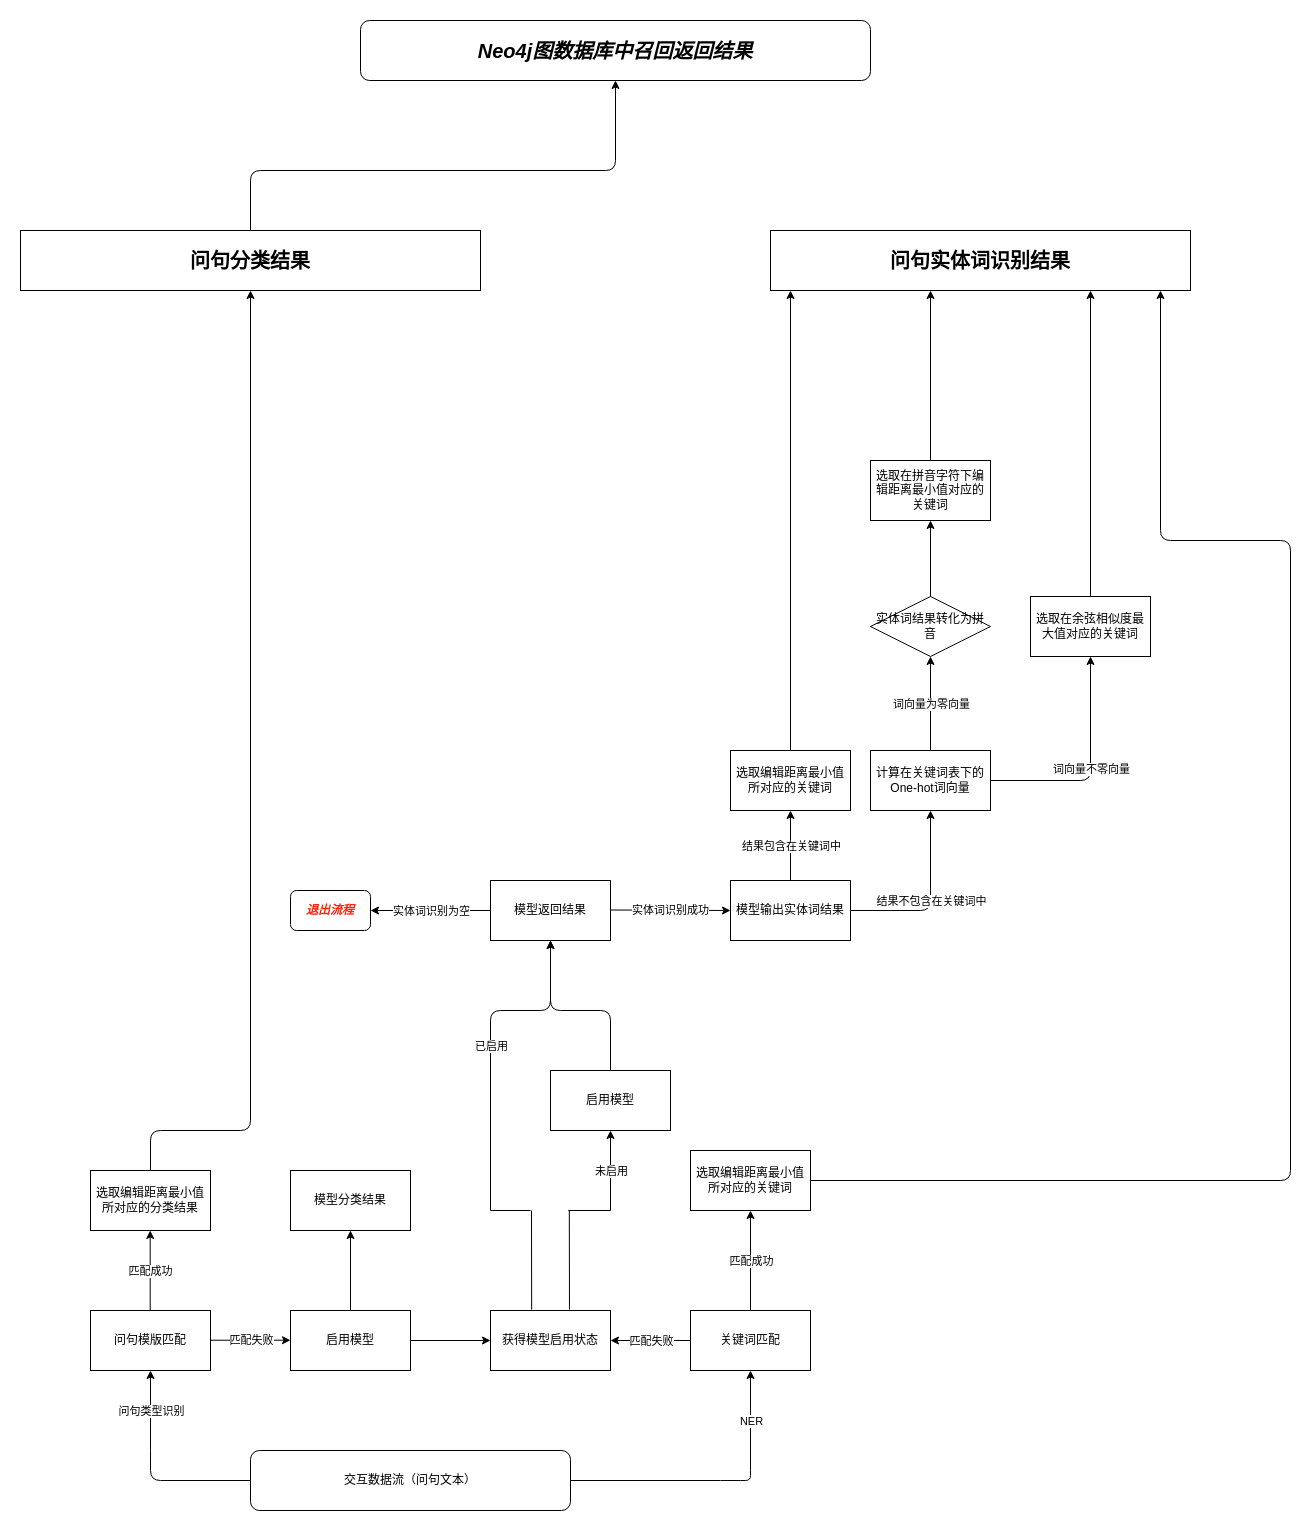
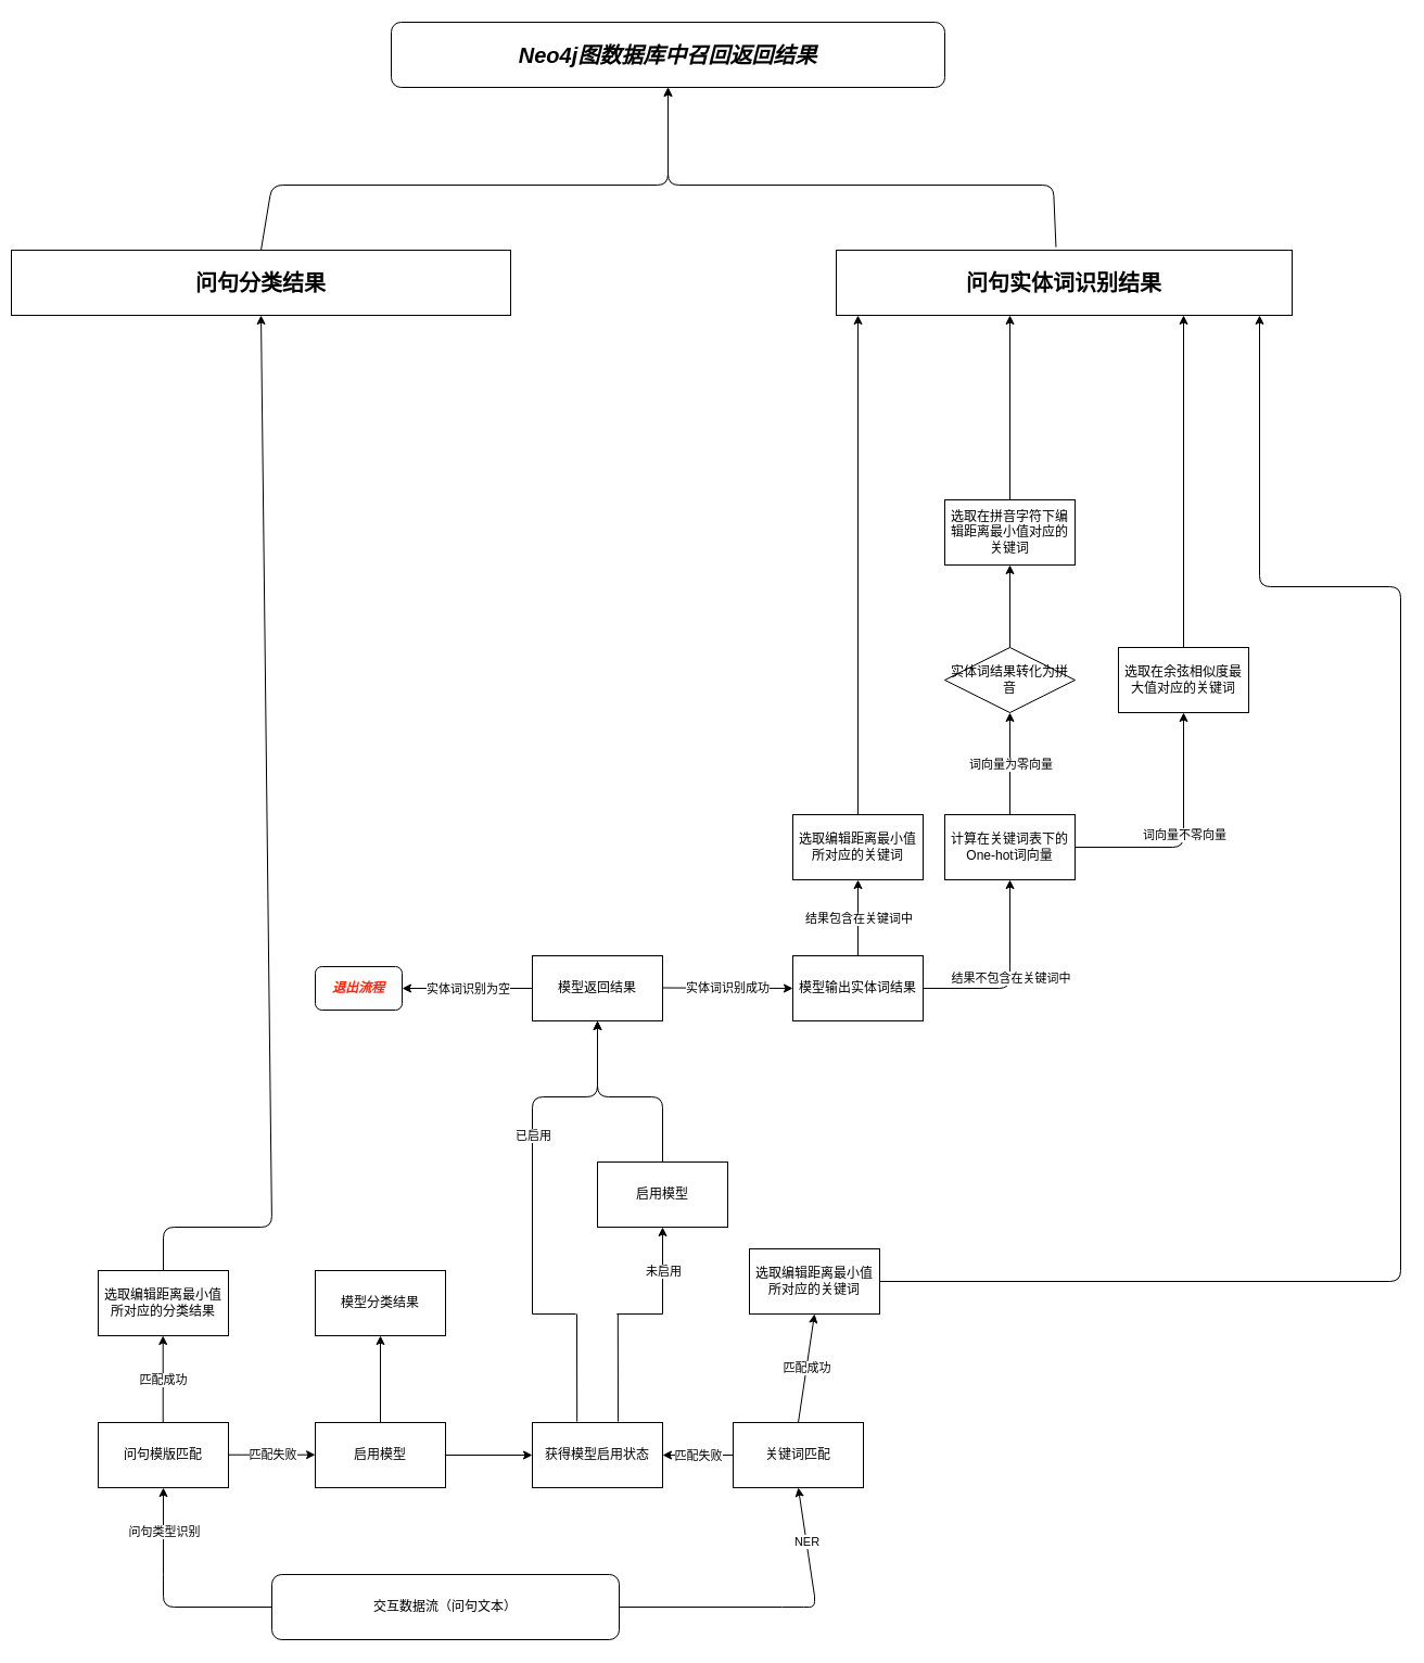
  <mxCell id="0" />
  <mxCell id="1" parent="0" />
  <mxCell id="2" value="交互数据流（问句文本）" style="rounded=1;whiteSpace=wrap;html=1;" vertex="1" parent="1"><mxGeometry x="250" y="1450" width="320" height="60" as="geometry" /></mxCell>
  <mxCell id="3" value="" style="endArrow=classic;html=1;" edge="1" parent="1"><mxGeometry relative="1" as="geometry"><mxPoint x="150" y="1450" as="sourcePoint" /><mxPoint x="150" y="1370" as="targetPoint" /></mxGeometry></mxCell>
  <mxCell id="4" value="问句类型识别" style="edgeLabel;resizable=0;html=1;align=center;verticalAlign=middle;" connectable="0" vertex="1" parent="3"><mxGeometry relative="1" as="geometry" /></mxCell>
  <mxCell id="5" value="问句模版匹配" style="rounded=0;whiteSpace=wrap;html=1;" vertex="1" parent="1"><mxGeometry x="90" y="1310" width="120" height="60" as="geometry" /></mxCell>
  <mxCell id="6" value="" style="endArrow=classic;html=1;" edge="1" parent="1"><mxGeometry relative="1" as="geometry"><mxPoint x="149.71" y="1310" as="sourcePoint" /><mxPoint x="149.71" y="1230" as="targetPoint" /></mxGeometry></mxCell>
  <mxCell id="7" value="匹配成功" style="edgeLabel;resizable=0;html=1;align=center;verticalAlign=middle;" connectable="0" vertex="1" parent="6"><mxGeometry relative="1" as="geometry" /></mxCell>
  <mxCell id="8" value="选取编辑距离最小值所对应的分类结果" style="rounded=0;whiteSpace=wrap;html=1;" vertex="1" parent="1"><mxGeometry x="90" y="1170" width="120" height="60" as="geometry" /></mxCell>
  <mxCell id="9" value="" style="endArrow=classic;html=1;" edge="1" parent="1"><mxGeometry relative="1" as="geometry"><mxPoint x="210" y="1339.71" as="sourcePoint" /><mxPoint x="290" y="1339.71" as="targetPoint" /></mxGeometry></mxCell>
  <mxCell id="10" value="匹配失败" style="edgeLabel;resizable=0;html=1;align=center;verticalAlign=middle;" connectable="0" vertex="1" parent="9"><mxGeometry relative="1" as="geometry" /></mxCell>
  <mxCell id="11" value="启用模型" style="rounded=0;whiteSpace=wrap;html=1;" vertex="1" parent="1"><mxGeometry x="290" y="1310" width="120" height="60" as="geometry" /></mxCell>
  <mxCell id="12" value="" style="endArrow=classic;html=1;exitX=0.5;exitY=0;exitDx=0;exitDy=0;" edge="1" parent="1" source="11"><mxGeometry width="50" height="50" relative="1" as="geometry"><mxPoint x="230" y="1320" as="sourcePoint" /><mxPoint x="350" y="1230" as="targetPoint" /></mxGeometry></mxCell>
  <mxCell id="13" value="模型分类结果" style="rounded=0;whiteSpace=wrap;html=1;" vertex="1" parent="1"><mxGeometry x="290" y="1170" width="120" height="60" as="geometry" /></mxCell>
- <mxCell id="14" value="&lt;font size=&quot;1&quot;&gt;&lt;b style=&quot;font-size: 20px&quot;&gt;问句分类结果&lt;/b&gt;&lt;/font&gt;" style="rounded=0;whiteSpace=wrap;html=1;" vertex="1" parent="1"><mxGeometry x="20" y="230" width="460" height="60" as="geometry" /></mxCell>
+ <mxCell id="14" value="&lt;font size=&quot;1&quot;&gt;&lt;b style=&quot;font-size: 20px&quot;&gt;问句分类结果&lt;/b&gt;&lt;/font&gt;" style="rounded=0;whiteSpace=wrap;html=1;" vertex="1" parent="1"><mxGeometry x="10" y="230" width="460" height="60" as="geometry" /></mxCell>
  <mxCell id="15" value="" style="endArrow=classic;html=1;exitX=0.5;exitY=0;exitDx=0;exitDy=0;entryX=0.5;entryY=1;entryDx=0;entryDy=0;" edge="1" parent="1" source="8" target="14"><mxGeometry width="50" height="50" relative="1" as="geometry"><mxPoint x="230" y="1200" as="sourcePoint" /><mxPoint x="280" y="1150" as="targetPoint" /><Array as="points"><mxPoint x="150" y="1130" /><mxPoint x="250" y="1130" /></Array></mxGeometry></mxCell>
  <mxCell id="16" value="" style="endArrow=none;html=1;exitX=0;exitY=0.5;exitDx=0;exitDy=0;strokeWidth=1;" edge="1" parent="1" source="2"><mxGeometry width="50" height="50" relative="1" as="geometry"><mxPoint x="230" y="1370" as="sourcePoint" /><mxPoint x="150" y="1450" as="targetPoint" /><Array as="points"><mxPoint x="150" y="1480" /></Array></mxGeometry></mxCell>
  <mxCell id="17" value="" style="endArrow=classic;html=1;strokeWidth=1;entryX=0.5;entryY=1;entryDx=0;entryDy=0;" edge="1" parent="1" target="19"><mxGeometry relative="1" as="geometry"><mxPoint x="750" y="1470" as="sourcePoint" /><mxPoint x="670" y="1479.5" as="targetPoint" /></mxGeometry></mxCell>
  <mxCell id="18" value="NER" style="edgeLabel;resizable=0;html=1;align=center;verticalAlign=middle;" connectable="0" vertex="1" parent="17"><mxGeometry relative="1" as="geometry" /></mxCell>
- <mxCell id="19" value="关键词匹配" style="rounded=0;whiteSpace=wrap;html=1;" vertex="1" parent="1"><mxGeometry x="690" y="1310" width="120" height="60" as="geometry" /></mxCell>
+ <mxCell id="19" value="关键词匹配" style="rounded=0;whiteSpace=wrap;html=1;" vertex="1" parent="1"><mxGeometry x="675" y="1310" width="120" height="60" as="geometry" /></mxCell>
  <mxCell id="20" value="获得模型启用状态" style="rounded=0;whiteSpace=wrap;html=1;" vertex="1" parent="1"><mxGeometry x="490" y="1310" width="120" height="60" as="geometry" /></mxCell>
  <mxCell id="21" value="" style="endArrow=none;html=1;strokeWidth=1;exitX=1;exitY=0.5;exitDx=0;exitDy=0;" edge="1" parent="1" source="2"><mxGeometry width="50" height="50" relative="1" as="geometry"><mxPoint x="350" y="1360" as="sourcePoint" /><mxPoint x="750" y="1470" as="targetPoint" /><Array as="points"><mxPoint x="730" y="1480" /><mxPoint x="750" y="1480" /></Array></mxGeometry></mxCell>
  <mxCell id="22" value="" style="endArrow=classic;html=1;strokeWidth=1;exitX=0.5;exitY=0;exitDx=0;exitDy=0;" edge="1" parent="1" source="19"><mxGeometry relative="1" as="geometry"><mxPoint x="610" y="1180" as="sourcePoint" /><mxPoint x="750" as="targetPoint" y="1210" /></mxGeometry></mxCell>
  <mxCell id="23" value="匹配成功" style="edgeLabel;resizable=0;html=1;align=center;verticalAlign=middle;" connectable="0" vertex="1" parent="22"><mxGeometry relative="1" as="geometry" /></mxCell>
  <mxCell id="24" value="选取编辑距离最小值所对应的关键词" style="rounded=0;whiteSpace=wrap;html=1;" vertex="1" parent="1"><mxGeometry x="690" y="1150" width="120" height="60" as="geometry" /></mxCell>
  <mxCell id="25" value="" style="endArrow=classic;html=1;strokeWidth=1;exitX=0;exitY=0.5;exitDx=0;exitDy=0;entryX=1;entryY=0.5;entryDx=0;entryDy=0;" edge="1" parent="1" source="19" target="20"><mxGeometry relative="1" as="geometry"><mxPoint x="557" y="1150" as="sourcePoint" /><mxPoint x="657" y="1150" as="targetPoint" /></mxGeometry></mxCell>
  <mxCell id="26" value="匹配失败" style="edgeLabel;resizable=0;html=1;align=center;verticalAlign=middle;" connectable="0" vertex="1" parent="25"><mxGeometry relative="1" as="geometry" /></mxCell>
  <mxCell id="27" value="" style="endArrow=classic;html=1;strokeWidth=1;exitX=1;exitY=0.5;exitDx=0;exitDy=0;entryX=0;entryY=0.5;entryDx=0;entryDy=0;" edge="1" parent="1" source="11" target="20"><mxGeometry width="50" height="50" relative="1" as="geometry"><mxPoint x="320" y="1400" as="sourcePoint" /><mxPoint x="370" y="1350" as="targetPoint" /></mxGeometry></mxCell>
  <mxCell id="28" value="" style="endArrow=none;html=1;strokeWidth=1;exitX=0.343;exitY=-0.015;exitDx=0;exitDy=0;exitPerimeter=0;" edge="1" parent="1" source="20"><mxGeometry width="50" height="50" relative="1" as="geometry"><mxPoint x="320" as="sourcePoint" y="1210" /><mxPoint x="531" as="targetPoint" y="1210" /></mxGeometry></mxCell>
  <mxCell id="29" value="" style="endArrow=none;html=1;strokeWidth=1;" edge="1" parent="1"><mxGeometry width="50" height="50" relative="1" as="geometry"><mxPoint x="530" as="sourcePoint" y="1210" /><mxPoint x="490" as="targetPoint" y="1210" /></mxGeometry></mxCell>
  <mxCell id="30" value="" style="endArrow=none;html=1;strokeWidth=1;exitX=0.343;exitY=-0.015;exitDx=0;exitDy=0;exitPerimeter=0;" edge="1" parent="1"><mxGeometry width="50" height="50" relative="1" as="geometry"><mxPoint x="568.98" y="1309.1" as="sourcePoint" /><mxPoint x="568.82" as="targetPoint" y="1210" /></mxGeometry></mxCell>
  <mxCell id="31" value="" style="endArrow=none;html=1;strokeWidth=1;" edge="1" parent="1"><mxGeometry width="50" height="50" relative="1" as="geometry"><mxPoint x="567.82" as="sourcePoint" y="1210" /><mxPoint x="610" as="targetPoint" y="1210" /></mxGeometry></mxCell>
  <mxCell id="32" value="" style="endArrow=classic;html=1;strokeWidth=1;entryX=0.5;entryY=1;entryDx=0;entryDy=0;" edge="1" parent="1" target="37"><mxGeometry relative="1" as="geometry"><mxPoint x="490" as="sourcePoint" y="1210" /><mxPoint x="490" y="970" as="targetPoint" /><Array as="points"><mxPoint x="490" y="1010" /><mxPoint x="550" y="1010" /></Array></mxGeometry></mxCell>
  <mxCell id="33" value="已启用" style="edgeLabel;resizable=0;html=1;align=center;verticalAlign=middle;" connectable="0" vertex="1" parent="32"><mxGeometry relative="1" as="geometry" /></mxCell>
  <mxCell id="34" value="" style="endArrow=classic;html=1;strokeWidth=1;" edge="1" parent="1"><mxGeometry relative="1" as="geometry"><mxPoint x="610" as="sourcePoint" y="1210" /><mxPoint x="610" y="1130" as="targetPoint" /><Array as="points" /></mxGeometry></mxCell>
  <mxCell id="35" value="未启用" style="edgeLabel;resizable=0;html=1;align=center;verticalAlign=middle;" connectable="0" vertex="1" parent="34"><mxGeometry relative="1" as="geometry" /></mxCell>
  <mxCell id="36" value="启用模型" style="rounded=0;whiteSpace=wrap;html=1;" vertex="1" parent="1"><mxGeometry x="550" y="1070" width="120" height="60" as="geometry" /></mxCell>
  <mxCell id="37" value="模型返回结果" style="rounded=0;whiteSpace=wrap;html=1;" vertex="1" parent="1"><mxGeometry x="490" y="880" width="120" height="60" as="geometry" /></mxCell>
  <mxCell id="38" value="" style="endArrow=classic;html=1;strokeWidth=1;exitX=0.5;exitY=0;exitDx=0;exitDy=0;entryX=0.5;entryY=1;entryDx=0;entryDy=0;" edge="1" parent="1" source="36" target="37"><mxGeometry width="50" height="50" relative="1" as="geometry"><mxPoint x="640" y="980" as="sourcePoint" /><mxPoint x="690" y="930" as="targetPoint" /><Array as="points"><mxPoint x="610" y="1010" /><mxPoint x="550" y="1010" /></Array></mxGeometry></mxCell>
  <mxCell id="39" value="" style="endArrow=classic;html=1;strokeWidth=1;exitX=0;exitY=0.5;exitDx=0;exitDy=0;" edge="1" parent="1" source="37"><mxGeometry relative="1" as="geometry"><mxPoint x="350" y="860" as="sourcePoint" /><mxPoint x="370" y="910" as="targetPoint" /><Array as="points" /></mxGeometry></mxCell>
  <mxCell id="40" value="实体词识别为空" style="edgeLabel;resizable=0;html=1;align=center;verticalAlign=middle;" connectable="0" vertex="1" parent="39"><mxGeometry relative="1" as="geometry" /></mxCell>
  <mxCell id="41" value="&lt;b&gt;&lt;i&gt;&lt;font color=&quot;#ff230a&quot;&gt;退出流程&lt;/font&gt;&lt;/i&gt;&lt;/b&gt;" style="rounded=1;whiteSpace=wrap;html=1;" vertex="1" parent="1"><mxGeometry x="290" y="890" width="80" height="40" as="geometry" /></mxCell>
  <mxCell id="42" value="" style="endArrow=classic;html=1;strokeWidth=1;" edge="1" parent="1"><mxGeometry relative="1" as="geometry"><mxPoint x="610" y="909.5" as="sourcePoint" /><mxPoint x="730" y="910" as="targetPoint" /></mxGeometry></mxCell>
  <mxCell id="43" value="实体词识别成功" style="edgeLabel;resizable=0;html=1;align=center;verticalAlign=middle;" connectable="0" vertex="1" parent="42"><mxGeometry relative="1" as="geometry" /></mxCell>
  <mxCell id="44" value="模型输出实体词结果" style="rounded=0;whiteSpace=wrap;html=1;" vertex="1" parent="1"><mxGeometry x="730" y="880" width="120" height="60" as="geometry" /></mxCell>
  <mxCell id="45" value="" style="endArrow=classic;html=1;strokeWidth=1;exitX=0.5;exitY=0;exitDx=0;exitDy=0;" edge="1" parent="1" source="44"><mxGeometry relative="1" as="geometry"><mxPoint x="690" y="960" as="sourcePoint" /><mxPoint x="790" y="810" as="targetPoint" /></mxGeometry></mxCell>
  <mxCell id="46" value="结果包含在关键词中" style="edgeLabel;resizable=0;html=1;align=center;verticalAlign=middle;" connectable="0" vertex="1" parent="45"><mxGeometry relative="1" as="geometry" /></mxCell>
  <mxCell id="47" value="选取编辑距离最小值所对应的关键词" style="rounded=0;whiteSpace=wrap;html=1;" vertex="1" parent="1"><mxGeometry x="730" y="750" width="120" height="60" as="geometry" /></mxCell>
  <mxCell id="48" value="" style="endArrow=classic;html=1;strokeWidth=1;exitX=1;exitY=0.5;exitDx=0;exitDy=0;" edge="1" parent="1" source="44"><mxGeometry relative="1" as="geometry"><mxPoint x="890" y="920" as="sourcePoint" /><mxPoint x="930" y="810" as="targetPoint" /><Array as="points"><mxPoint x="930" y="910" /></Array></mxGeometry></mxCell>
  <mxCell id="49" value="结果不包含在关键词中" style="edgeLabel;resizable=0;html=1;align=center;verticalAlign=middle;" connectable="0" vertex="1" parent="48"><mxGeometry relative="1" as="geometry" /></mxCell>
  <mxCell id="50" value="计算在关键词表下的One-hot词向量" style="rounded=0;whiteSpace=wrap;html=1;" vertex="1" parent="1"><mxGeometry x="870" y="750" width="120" height="60" as="geometry" /></mxCell>
  <mxCell id="51" value="" style="endArrow=classic;html=1;strokeWidth=1;exitX=0.5;exitY=0;exitDx=0;exitDy=0;entryX=0.5;entryY=1;entryDx=0;entryDy=0;" edge="1" parent="1" source="50" target="53"><mxGeometry relative="1" as="geometry"><mxPoint x="910" y="660" as="sourcePoint" /><mxPoint x="930" y="660" as="targetPoint" /></mxGeometry></mxCell>
  <mxCell id="52" value="词向量为零向量" style="edgeLabel;resizable=0;html=1;align=center;verticalAlign=middle;" connectable="0" vertex="1" parent="51"><mxGeometry relative="1" as="geometry" /></mxCell>
  <mxCell id="53" value="实体词结果转化为拼音" style="rhombus;whiteSpace=wrap;html=1;" vertex="1" parent="1"><mxGeometry x="870" y="596" width="120" height="60" as="geometry" /></mxCell>
  <mxCell id="54" value="" style="endArrow=classic;html=1;strokeWidth=1;exitX=0.5;exitY=0;exitDx=0;exitDy=0;" edge="1" parent="1" source="53"><mxGeometry width="50" height="50" relative="1" as="geometry"><mxPoint x="910" y="596" as="sourcePoint" /><mxPoint x="930" y="520" as="targetPoint" /></mxGeometry></mxCell>
  <mxCell id="55" value="选取在拼音字符下编辑距离最小值对应的关键词" style="rounded=0;whiteSpace=wrap;html=1;" vertex="1" parent="1"><mxGeometry x="870" y="460" width="120" height="60" as="geometry" /></mxCell>
  <mxCell id="56" value="" style="endArrow=classic;html=1;strokeWidth=1;exitX=1;exitY=0.5;exitDx=0;exitDy=0;entryX=0.5;entryY=1;entryDx=0;entryDy=0;" edge="1" parent="1" source="50" target="58"><mxGeometry relative="1" as="geometry"><mxPoint x="1070" y="750" as="sourcePoint" /><mxPoint x="1090" y="660" as="targetPoint" /><Array as="points"><mxPoint x="1090" y="780" /></Array></mxGeometry></mxCell>
  <mxCell id="57" value="词向量不零向量" style="edgeLabel;resizable=0;html=1;align=center;verticalAlign=middle;" connectable="0" vertex="1" parent="56"><mxGeometry relative="1" as="geometry" /></mxCell>
  <mxCell id="58" value="&lt;span&gt;选取在余弦相似度最大值对应的关键词&lt;/span&gt;" style="rounded=0;whiteSpace=wrap;html=1;" vertex="1" parent="1"><mxGeometry x="1030" y="596" width="120" height="60" as="geometry" /></mxCell>
  <mxCell id="59" value="" style="endArrow=classic;html=1;strokeWidth=1;exitX=1;exitY=0.5;exitDx=0;exitDy=0;" edge="1" parent="1" source="24"><mxGeometry width="50" height="50" relative="1" as="geometry"><mxPoint x="730" y="950" as="sourcePoint" /><mxPoint x="1160" y="290" as="targetPoint" /><Array as="points"><mxPoint x="1290" y="1180" /><mxPoint x="1290" y="540" /><mxPoint x="1160" y="540" /></Array></mxGeometry></mxCell>
  <mxCell id="60" value="" style="endArrow=classic;html=1;strokeWidth=1;exitX=0.5;exitY=0;exitDx=0;exitDy=0;" edge="1" parent="1" source="58"><mxGeometry width="50" height="50" relative="1" as="geometry"><mxPoint x="920" y="500" as="sourcePoint" /><mxPoint x="1090" y="290" as="targetPoint" /></mxGeometry></mxCell>
  <mxCell id="61" value="" style="endArrow=classic;html=1;strokeWidth=1;exitX=0.5;exitY=0;exitDx=0;exitDy=0;" edge="1" parent="1" source="55"><mxGeometry width="50" height="50" relative="1" as="geometry"><mxPoint x="920" y="500" as="sourcePoint" /><mxPoint x="930" y="290" as="targetPoint" /></mxGeometry></mxCell>
  <mxCell id="62" value="" style="endArrow=classic;html=1;strokeWidth=1;exitX=0.5;exitY=0;exitDx=0;exitDy=0;" edge="1" parent="1" source="47"><mxGeometry width="50" height="50" relative="1" as="geometry"><mxPoint x="920" y="500" as="sourcePoint" /><mxPoint x="790" y="290" as="targetPoint" /></mxGeometry></mxCell>
  <mxCell id="63" value="&lt;b&gt;&lt;font style=&quot;font-size: 20px&quot;&gt;问句实体词识别结果&lt;/font&gt;&lt;/b&gt;" style="rounded=0;whiteSpace=wrap;html=1;" vertex="1" parent="1"><mxGeometry x="770" y="230" width="420" height="60" as="geometry" /></mxCell>
  <mxCell id="64" value="" style="endArrow=classic;html=1;strokeWidth=1;exitX=0.5;exitY=0;exitDx=0;exitDy=0;entryX=0.5;entryY=1;entryDx=0;entryDy=0;" edge="1" parent="1" source="14" target="66"><mxGeometry width="50" height="50" relative="1" as="geometry"><mxPoint x="740" y="440" as="sourcePoint" /><mxPoint x="610" y="90" as="targetPoint" /><Array as="points"><mxPoint x="250" y="170" /><mxPoint x="615" y="170" /></Array></mxGeometry></mxCell>
+ <mxCell id="65" value="" style="endArrow=classic;html=1;strokeWidth=1;exitX=0.482;exitY=-0.047;exitDx=0;exitDy=0;exitPerimeter=0;" edge="1" parent="1" source="63" target="66"><mxGeometry width="50" height="50" relative="1" as="geometry"><mxPoint x="970" y="220" as="sourcePoint" /><mxPoint x="610" y="90" as="targetPoint" /><Array as="points"><mxPoint x="970" y="170" /><mxPoint x="615" y="170" /></Array></mxGeometry></mxCell>
  <mxCell id="66" value="&lt;font style=&quot;font-size: 20px&quot;&gt;&lt;b&gt;&lt;i&gt;Neo4j图数据库中召回返回结果&lt;/i&gt;&lt;/b&gt;&lt;/font&gt;" style="rounded=1;whiteSpace=wrap;html=1;" vertex="1" parent="1"><mxGeometry x="360" y="20" width="510" height="60" as="geometry" /></mxCell>
